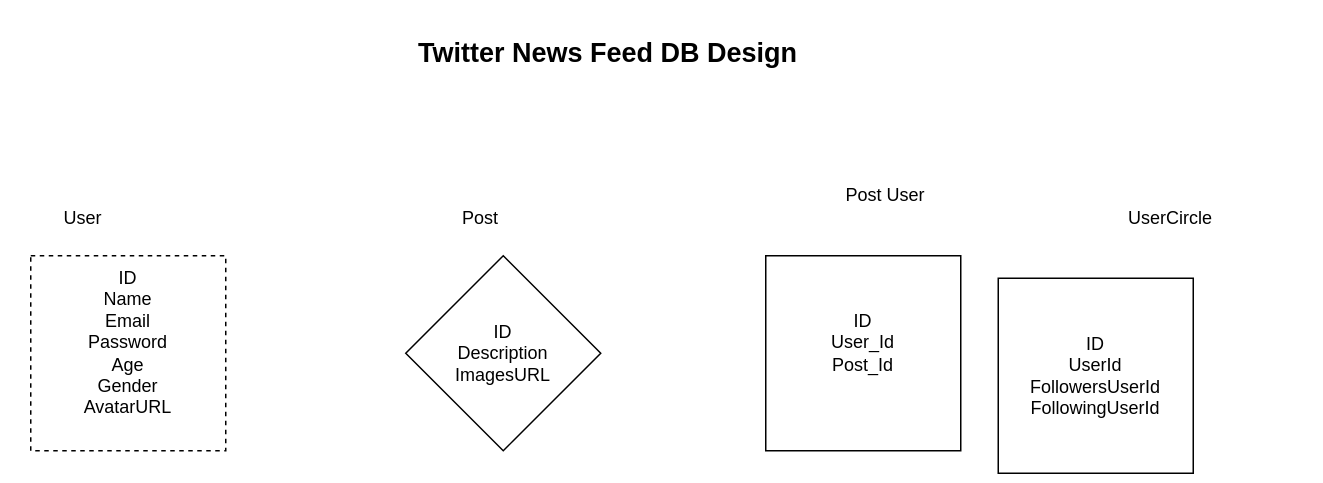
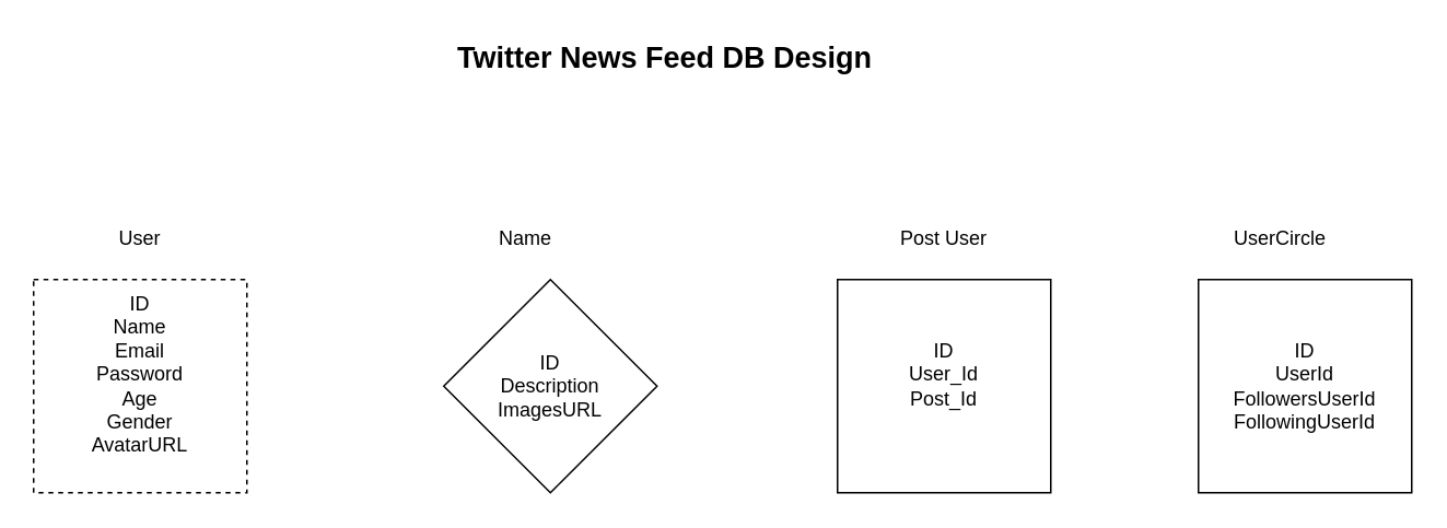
  <mxCell id="0" />
  <mxCell id="1" parent="0" />
  <mxCell id="2" value="&lt;div&gt;ID&lt;/div&gt;&lt;div&gt;Name&lt;/div&gt;&lt;div&gt;Email&lt;/div&gt;&lt;div&gt;Password&lt;/div&gt;&lt;div&gt;Age&lt;/div&gt;&lt;div&gt;Gender&lt;/div&gt;&lt;div&gt;AvatarURL&lt;br&gt;&lt;/div&gt;&lt;div&gt;&lt;br&gt;&lt;/div&gt;" style="whiteSpace=wrap;html=1;aspect=fixed;dashed=1;" vertex="1" parent="1"><mxGeometry x="20" y="170" width="130" height="130" as="geometry" /></mxCell>
- <mxCell id="3" value="User" style="text;html=1;strokeColor=none;fillColor=none;align=center;verticalAlign=middle;whiteSpace=wrap;rounded=0;" vertex="1" parent="1"><mxGeometry x="25" y="130" width="60" height="30" as="geometry" /></mxCell>
+ <mxCell id="3" value="User" style="text;html=1;strokeColor=none;fillColor=none;align=center;verticalAlign=middle;whiteSpace=wrap;rounded=0;" vertex="1" parent="1"><mxGeometry x="55" y="130" width="60" height="30" as="geometry" /></mxCell>
  <mxCell id="4" value="&lt;div&gt;ID&lt;/div&gt;&lt;div&gt;Description&lt;/div&gt;&lt;div&gt;ImagesURL&lt;br&gt;&lt;/div&gt;" style="rhombus;whiteSpace=wrap;html=1;aspect=fixed;" vertex="1" parent="1"><mxGeometry x="270" y="170" width="130" height="130" as="geometry" /></mxCell>
- <mxCell id="5" value="Post" style="text;html=1;strokeColor=none;fillColor=none;align=center;verticalAlign=middle;whiteSpace=wrap;rounded=0;" vertex="1" parent="1"><mxGeometry x="290" y="130" width="60" height="30" as="geometry" /></mxCell>
+ <mxCell id="5" value="Name" style="text;html=1;strokeColor=none;fillColor=none;align=center;verticalAlign=middle;whiteSpace=wrap;rounded=0;" vertex="1" parent="1"><mxGeometry x="290" y="130" width="60" height="30" as="geometry" /></mxCell>
  <mxCell id="6" value="&lt;div&gt;ID&lt;/div&gt;&lt;div&gt;User_Id&lt;/div&gt;&lt;div&gt;Post_Id&lt;/div&gt;&lt;div&gt;&lt;br&gt;&lt;/div&gt;" style="whiteSpace=wrap;html=1;aspect=fixed;" vertex="1" parent="1"><mxGeometry x="510" y="170" width="130" height="130" as="geometry" /></mxCell>
- <mxCell id="7" value="Post User" style="text;html=1;strokeColor=none;fillColor=none;align=center;verticalAlign=middle;whiteSpace=wrap;rounded=0;" vertex="1" parent="1"><mxGeometry x="560" y="115" width="60" height="30" as="geometry" /></mxCell>
- <mxCell id="8" value="&lt;div&gt;ID&lt;/div&gt;&lt;div&gt;UserId&lt;/div&gt;&lt;div&gt;FollowersUserId&lt;/div&gt;&lt;div&gt;FollowingUserId&lt;br&gt;&lt;/div&gt;" style="whiteSpace=wrap;html=1;aspect=fixed;" vertex="1" parent="1"><mxGeometry x="665" y="185" width="130" height="130" as="geometry" /></mxCell>
+ <mxCell id="7" value="Post User" style="text;html=1;strokeColor=none;fillColor=none;align=center;verticalAlign=middle;whiteSpace=wrap;rounded=0;" vertex="1" parent="1"><mxGeometry x="545" y="130" width="60" height="30" as="geometry" /></mxCell>
+ <mxCell id="8" value="&lt;div&gt;ID&lt;/div&gt;&lt;div&gt;UserId&lt;/div&gt;&lt;div&gt;FollowersUserId&lt;/div&gt;&lt;div&gt;FollowingUserId&lt;br&gt;&lt;/div&gt;" style="whiteSpace=wrap;html=1;aspect=fixed;" vertex="1" parent="1"><mxGeometry x="730" y="170" width="130" height="130" as="geometry" /></mxCell>
  <mxCell id="9" value="UserCircle" style="text;html=1;strokeColor=none;fillColor=none;align=center;verticalAlign=middle;whiteSpace=wrap;rounded=0;" vertex="1" parent="1"><mxGeometry x="750" y="130" width="60" height="30" as="geometry" /></mxCell>
  <mxCell id="10" value="&lt;font style=&quot;font-size: 18px;&quot;&gt;&lt;b&gt;Twitter News Feed DB Design&lt;br&gt;&lt;/b&gt;&lt;/font&gt;" style="text;html=1;strokeColor=none;fillColor=none;align=center;verticalAlign=middle;whiteSpace=wrap;rounded=0;" vertex="1" parent="1"><mxGeometry x="260" y="20" width="290" height="30" as="geometry" /></mxCell>
